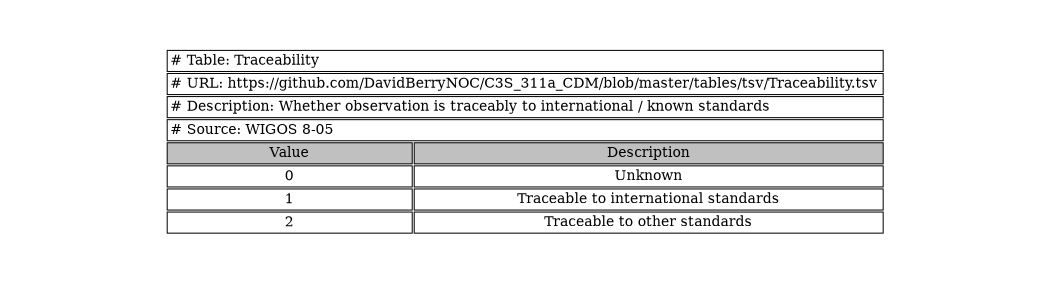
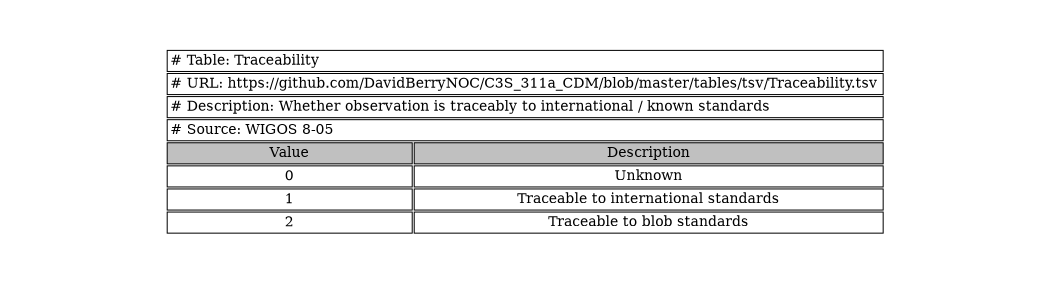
  digraph {
-   n1 [color=white label=<<TABLE BORDER="0" CELLBORDER="1" CELLSPACING="2" COLOR="BLACK"> <TR><TD COLSPAN="2" ALIGN="left"># Table: Traceability</TD></TR> <TR><TD COLSPAN="2" ALIGN="left"># URL: https://github.com/DavidBerryNOC/C3S_311a_CDM/blob/master/tables/tsv/Traceability.tsv</TD></TR> <TR><TD ALIGN="left" COLSPAN="2"># Description: Whether observation is traceably to international / known standards</TD></TR> <TR><TD ALIGN="left" COLSPAN="2"># Source: WIGOS 8-05</TD></TR> <TR><TD BGCOLOR="GRAY">Value</TD><TD BGCOLOR="GRAY">Description</TD></TR> <TR><TD>0</TD><TD>Unknown</TD></TR> <TR><TD>1</TD><TD>Traceable to international standards</TD></TR> <TR><TD>2</TD><TD>Traceable to other standards</TD></TR> </TABLE>>]
+   n1 [color=white label=<<TABLE BORDER="0" CELLBORDER="1" CELLSPACING="2" COLOR="BLACK"> <TR><TD COLSPAN="2" ALIGN="left"># Table: Traceability</TD></TR> <TR><TD COLSPAN="2" ALIGN="left"># URL: https://github.com/DavidBerryNOC/C3S_311a_CDM/blob/master/tables/tsv/Traceability.tsv</TD></TR> <TR><TD ALIGN="left" COLSPAN="2"># Description: Whether observation is traceably to international / known standards</TD></TR> <TR><TD ALIGN="left" COLSPAN="2"># Source: WIGOS 8-05</TD></TR> <TR><TD BGCOLOR="GRAY">Value</TD><TD BGCOLOR="GRAY">Description</TD></TR> <TR><TD>0</TD><TD>Unknown</TD></TR> <TR><TD>1</TD><TD>Traceable to international standards</TD></TR> <TR><TD>2</TD><TD>Traceable to blob standards</TD></TR> </TABLE>>]
  }
